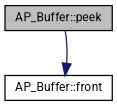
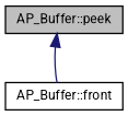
  digraph {
    rankdir=TB
    fontname=Roboto
    node [color=black fontname=Roboto fontsize=10 shape=record style=filled]
    n1 [fillcolor=grey75 fontcolor=black height=0.2 label="AP_Buffer::peek" width=0.4]
    n2 [fillcolor=white height=0.2 label="AP_Buffer::front" width=0.4]
-   n2 -> n1 [color=midnightblue dir=back fontname=Roboto fontsize=10 labelfontname=Helvetica labelfontsize=10 style=solid]
+   n1 -> n2 [color=midnightblue dir=back fontname=Roboto fontsize=10 labelfontname=Helvetica labelfontsize=10 style=solid]
  }
